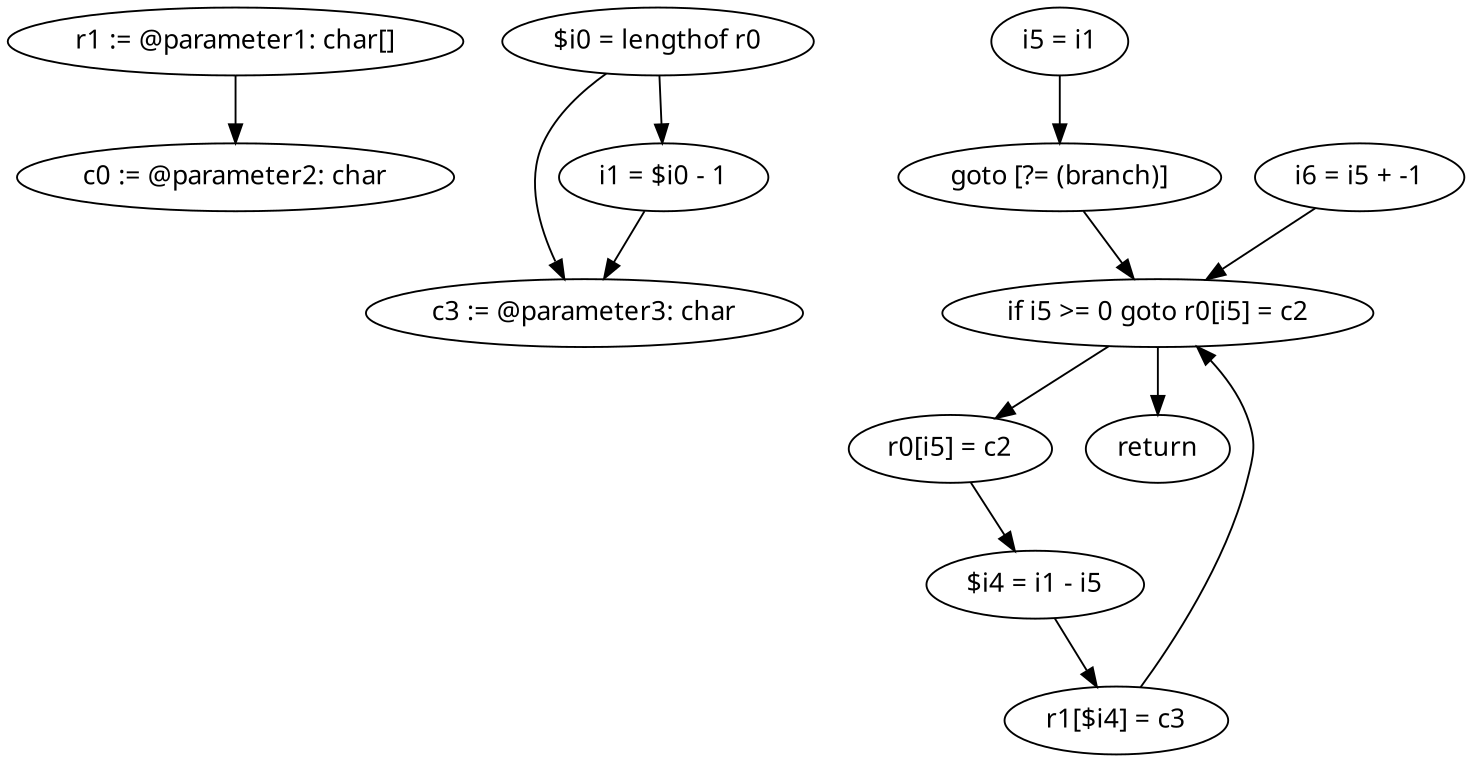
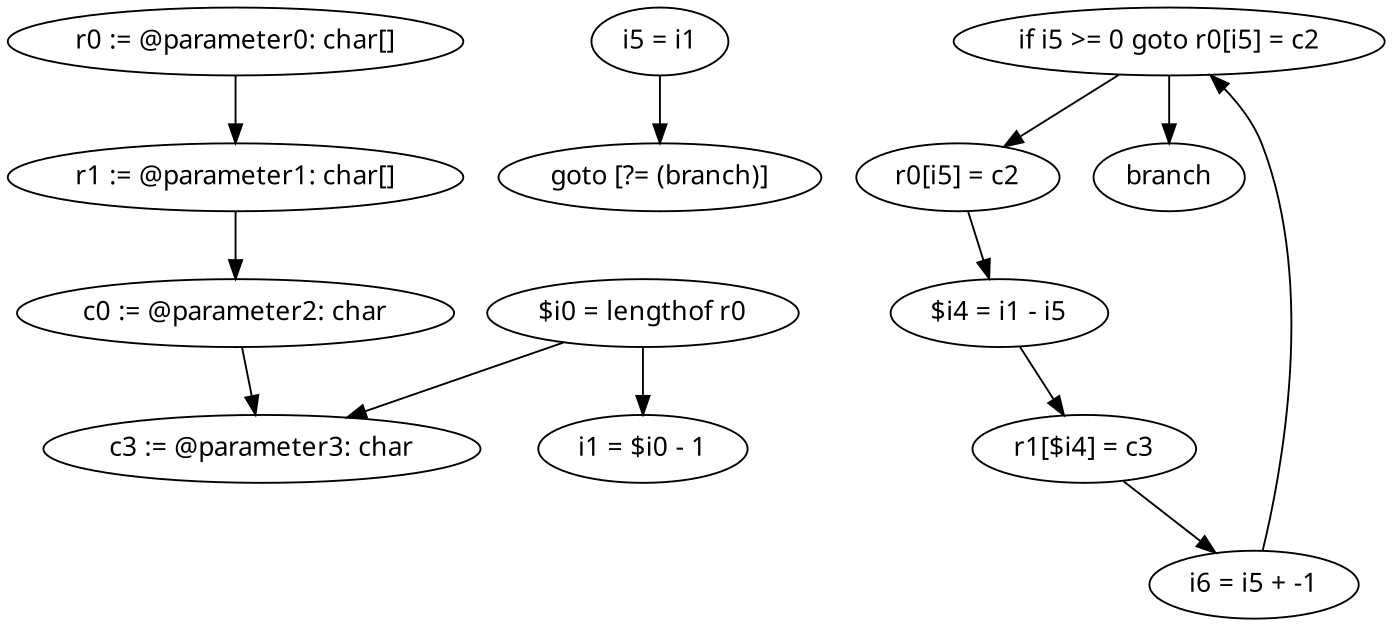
  digraph {
    fontname="Noto Sans"
    node [fontname="Noto Sans"]
    edge [fontname="Noto Sans"]
+   "r0 := @parameter0: char[]"
    "r1 := @parameter1: char[]"
    n3 [label="c0 := @parameter2: char"]
    "c3 := @parameter3: char"
    "$i0 = lengthof r0"
    "i1 = $i0 - 1"
    "i5 = i1"
    "goto [?= (branch)]"
    "if i5 >= 0 goto r0[i5] = c2"
    "r0[i5] = c2"
-   return
+   return [label=branch]
    "$i4 = i1 - i5"
    "r1[$i4] = c3"
    n14 [label="i6 = i5 + -1"]
+   "r0 := @parameter0: char[]" -> "r1 := @parameter1: char[]"
    "r1 := @parameter1: char[]" -> n3
-   "i1 = $i0 - 1" -> "c3 := @parameter3: char"
+   n3 -> "c3 := @parameter3: char"
    "$i0 = lengthof r0" -> "c3 := @parameter3: char"
    "$i0 = lengthof r0" -> "i1 = $i0 - 1"
    "i5 = i1" -> "goto [?= (branch)]"
-   "goto [?= (branch)]" -> "if i5 >= 0 goto r0[i5] = c2"
    "if i5 >= 0 goto r0[i5] = c2" -> "r0[i5] = c2"
    "if i5 >= 0 goto r0[i5] = c2" -> return
    "r0[i5] = c2" -> "$i4 = i1 - i5"
    "$i4 = i1 - i5" -> "r1[$i4] = c3"
-   "r1[$i4] = c3" -> "if i5 >= 0 goto r0[i5] = c2"
+   "r1[$i4] = c3" -> n14
    n14 -> "if i5 >= 0 goto r0[i5] = c2"
  }
